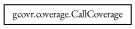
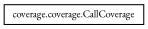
  digraph {
    rankdir=LR
    fontname="EB Garamond"
-   n1 [color=black fillcolor=white fontname="EB Garamond" fontsize=10 height=0.2 label="gcovr.coverage.CallCoverage" shape=record style=filled width=0.4]
+   n1 [color=black fillcolor=white fontname="EB Garamond" fontsize=10 height=0.2 label="coverage.coverage.CallCoverage" shape=record style=filled width=0.4]
  }
